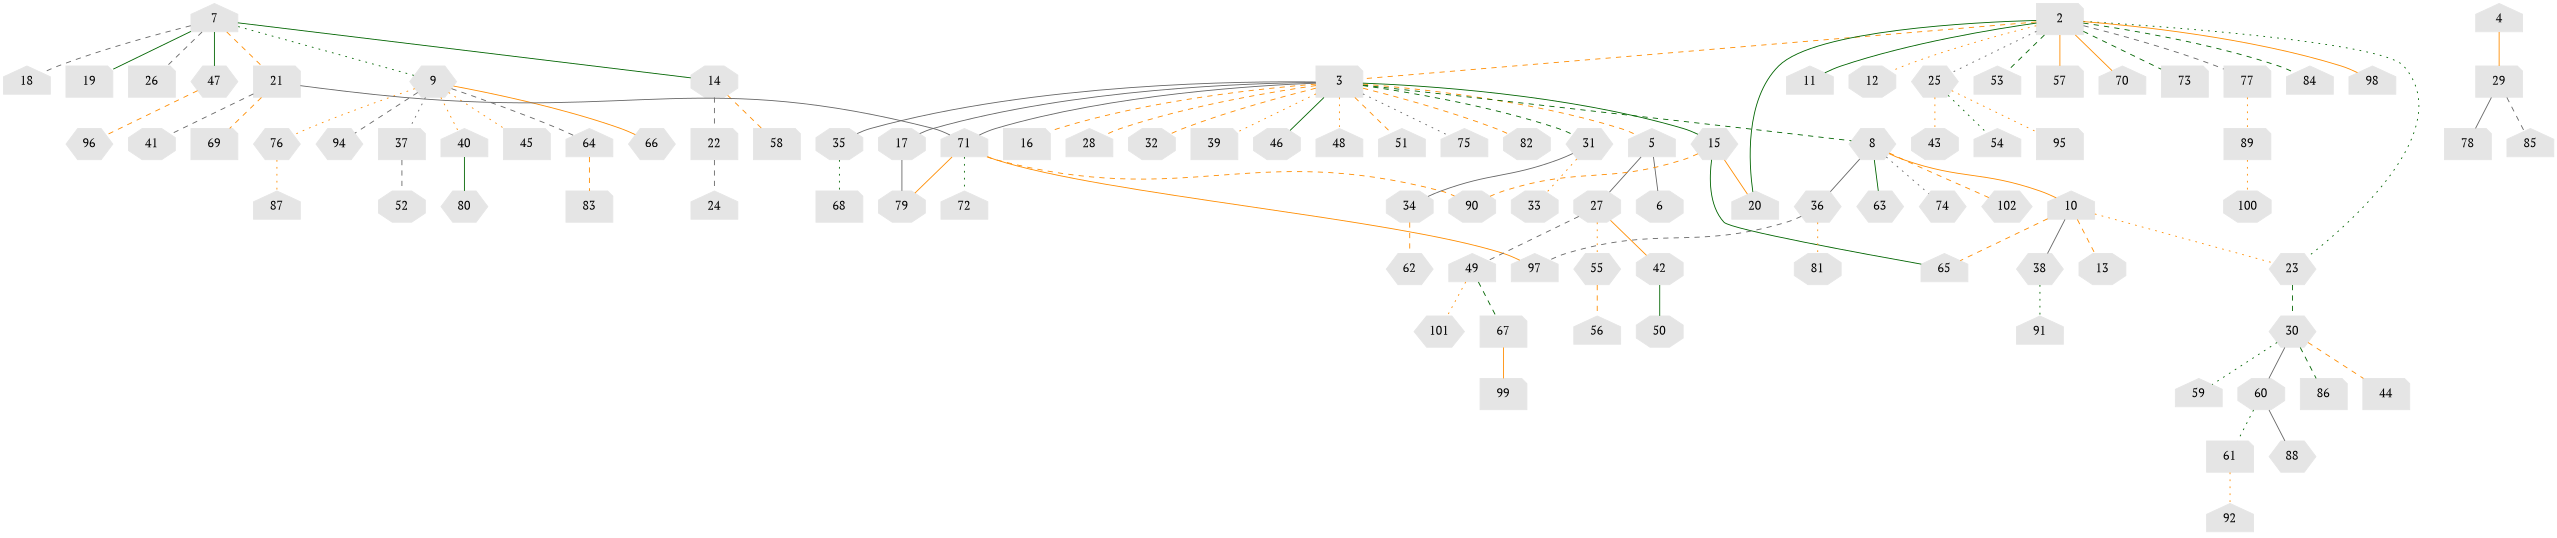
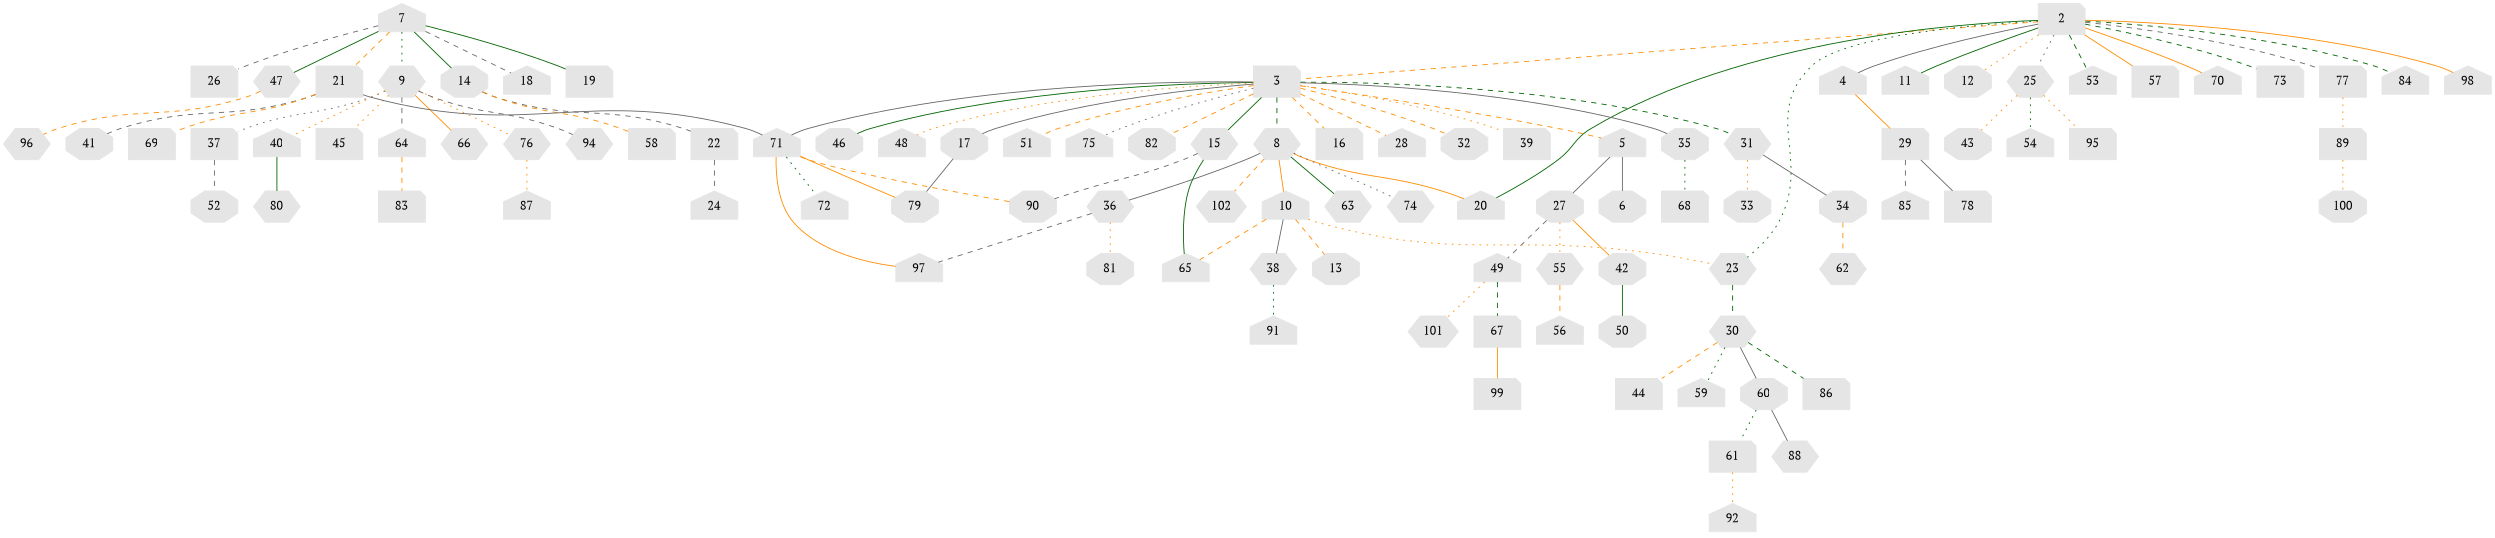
  graph {
    fontname="PT Serif"
    node [color=gray90 fontname="PT Serif" shape=house style=filled]
    edge [color=darkorange fontname="PT Serif" style=dashed]
    2 [shape=note]
    3 [shape=note]
    4
    11
    12 [shape=octagon]
    20
    23 [shape=hexagon]
    25 [shape=hexagon]
    53
    57 [shape=note]
    70
    73 [shape=note]
    77 [shape=note]
    84
    98
    9 [shape=hexagon]
    7
    14 [shape=octagon]
    18
    19 [shape=note]
    21 [shape=note]
    26 [shape=note]
    47 [shape=hexagon]
    31 [shape=hexagon]
    33 [shape=octagon]
    34 [shape=octagon]
    5
    8 [shape=hexagon]
    15 [shape=hexagon]
    16 [shape=note]
    17 [shape=octagon]
    28
    32 [shape=octagon]
    35 [shape=octagon]
    39 [shape=note]
    46 [shape=octagon]
    48
    51
    71
    75
    82 [shape=octagon]
    29 [shape=note]
    30 [shape=hexagon]
    43 [shape=octagon]
    54
    95 [shape=note]
    89 [shape=note]
    6 [shape=octagon]
    27 [shape=octagon]
    10
    36 [shape=hexagon]
    63 [shape=hexagon]
    74 [shape=hexagon]
    102 [shape=hexagon]
    65
    90 [shape=octagon]
    79 [shape=octagon]
    68 [shape=note]
    97
    72
    78 [shape=note]
    85
    42 [shape=octagon]
    49
    55 [shape=hexagon]
    37 [shape=note]
    40
    45 [shape=note]
    64
    66 [shape=hexagon]
    76 [shape=hexagon]
    94 [shape=hexagon]
    22 [shape=note]
    58 [shape=note]
    41 [shape=octagon]
    69 [shape=note]
    96 [shape=hexagon]
    13 [shape=octagon]
    38 [shape=hexagon]
    81 [shape=octagon]
    52 [shape=octagon]
    80 [shape=hexagon]
    83 [shape=note]
    87
    91
    24
    44 [shape=note]
    59
    60 [shape=octagon]
    86 [shape=note]
    50 [shape=octagon]
    67 [shape=note]
    101 [shape=hexagon]
    56
    61 [shape=note]
    88 [shape=hexagon]
    62 [shape=hexagon]
    99 [shape=note]
    92
    100 [shape=octagon]
    2 -- 3
+   2 -- 4 [color=gray40 style=solid]
    2 -- 11 [color=darkgreen style=solid]
    2 -- 12 [style=dotted]
    2 -- 20 [color=darkgreen style=solid]
    2 -- 23 [color=darkgreen style=dotted]
    2 -- 25 [color=gray40 style=dotted]
    2 -- 53 [color=darkgreen]
    2 -- 57 [style=solid]
    2 -- 70 [style=solid]
    2 -- 73 [color=darkgreen]
    2 -- 77 [color=gray40]
    2 -- 84 [color=darkgreen]
    2 -- 98 [style=solid]
    3 -- 31 [color=darkgreen]
    3 -- 5
    3 -- 8 [color=darkgreen]
    3 -- 15 [color=darkgreen style=solid]
    3 -- 16
    3 -- 17 [color=gray40 style=solid]
    3 -- 28
    3 -- 32
    3 -- 35 [color=gray40 style=solid]
    3 -- 39 [style=dotted]
    3 -- 46 [color=darkgreen style=solid]
    3 -- 48 [style=dotted]
    3 -- 51
    3 -- 71 [color=gray40 style=solid]
    3 -- 75 [color=gray40 style=dotted]
    3 -- 82
    4 -- 29 [style=solid]
    23 -- 30 [color=darkgreen]
    25 -- 43 [style=dotted]
    25 -- 54 [color=darkgreen style=dotted]
    25 -- 95 [style=dotted]
    77 -- 89 [style=dotted]
    9 -- 37 [color=gray40 style=dotted]
    9 -- 40 [style=dotted]
    9 -- 45 [style=dotted]
    9 -- 64 [color=gray40]
    9 -- 66 [style=solid]
    9 -- 76 [style=dotted]
    9 -- 94 [color=gray40]
    7 -- 9 [color=darkgreen style=dotted]
    7 -- 14 [color=darkgreen style=solid]
    7 -- 18 [color=gray40]
    7 -- 19 [color=darkgreen style=solid]
    7 -- 21
    7 -- 26 [color=gray40]
    7 -- 47 [color=darkgreen style=solid]
    14 -- 22 [color=gray40]
    14 -- 58
    21 -- 71 [color=gray40 style=solid]
    21 -- 41 [color=gray40]
    21 -- 69
    47 -- 96
    31 -- 33 [style=dotted]
    31 -- 34 [color=gray40 style=solid]
    34 -- 62
    5 -- 6 [color=gray40 style=solid]
    5 -- 27 [color=gray40 style=solid]
-   15 -- 20 [style=solid]
+   8 -- 20 [style=solid]
    8 -- 10 [style=solid]
    8 -- 36 [color=gray40 style=solid]
    8 -- 63 [color=darkgreen style=solid]
    8 -- 74 [color=gray40 style=dotted]
    8 -- 102
    15 -- 65 [color=darkgreen style=solid]
-   15 -- 90
+   15 -- 90 [color=gray40]
    17 -- 79 [color=gray40 style=solid]
    35 -- 68 [color=darkgreen style=dotted]
    71 -- 90
    71 -- 79 [style=solid]
    71 -- 97 [style=solid]
    71 -- 72 [color=darkgreen style=dotted]
    29 -- 78 [color=gray40 style=solid]
    29 -- 85 [color=gray40]
    30 -- 44
    30 -- 59 [color=darkgreen style=dotted]
    30 -- 60 [color=gray40 style=solid]
    30 -- 86 [color=darkgreen]
    89 -- 100 [style=dotted]
    27 -- 42 [style=solid]
    27 -- 49 [color=gray40]
    27 -- 55 [style=dotted]
    10 -- 23 [style=dotted]
    10 -- 65
    10 -- 13
    10 -- 38 [color=gray40 style=solid]
    36 -- 97 [color=gray40]
    36 -- 81 [style=dotted]
    42 -- 50 [color=darkgreen style=solid]
    49 -- 67 [color=darkgreen]
    49 -- 101 [style=dotted]
    55 -- 56
    37 -- 52 [color=gray40]
    40 -- 80 [color=darkgreen style=solid]
    64 -- 83
    76 -- 87 [style=dotted]
    22 -- 24 [color=gray40]
    38 -- 91 [color=darkgreen style=dotted]
    60 -- 61 [color=darkgreen style=dotted]
    60 -- 88 [color=gray40 style=solid]
    67 -- 99 [style=solid]
    61 -- 92 [style=dotted]
  }
